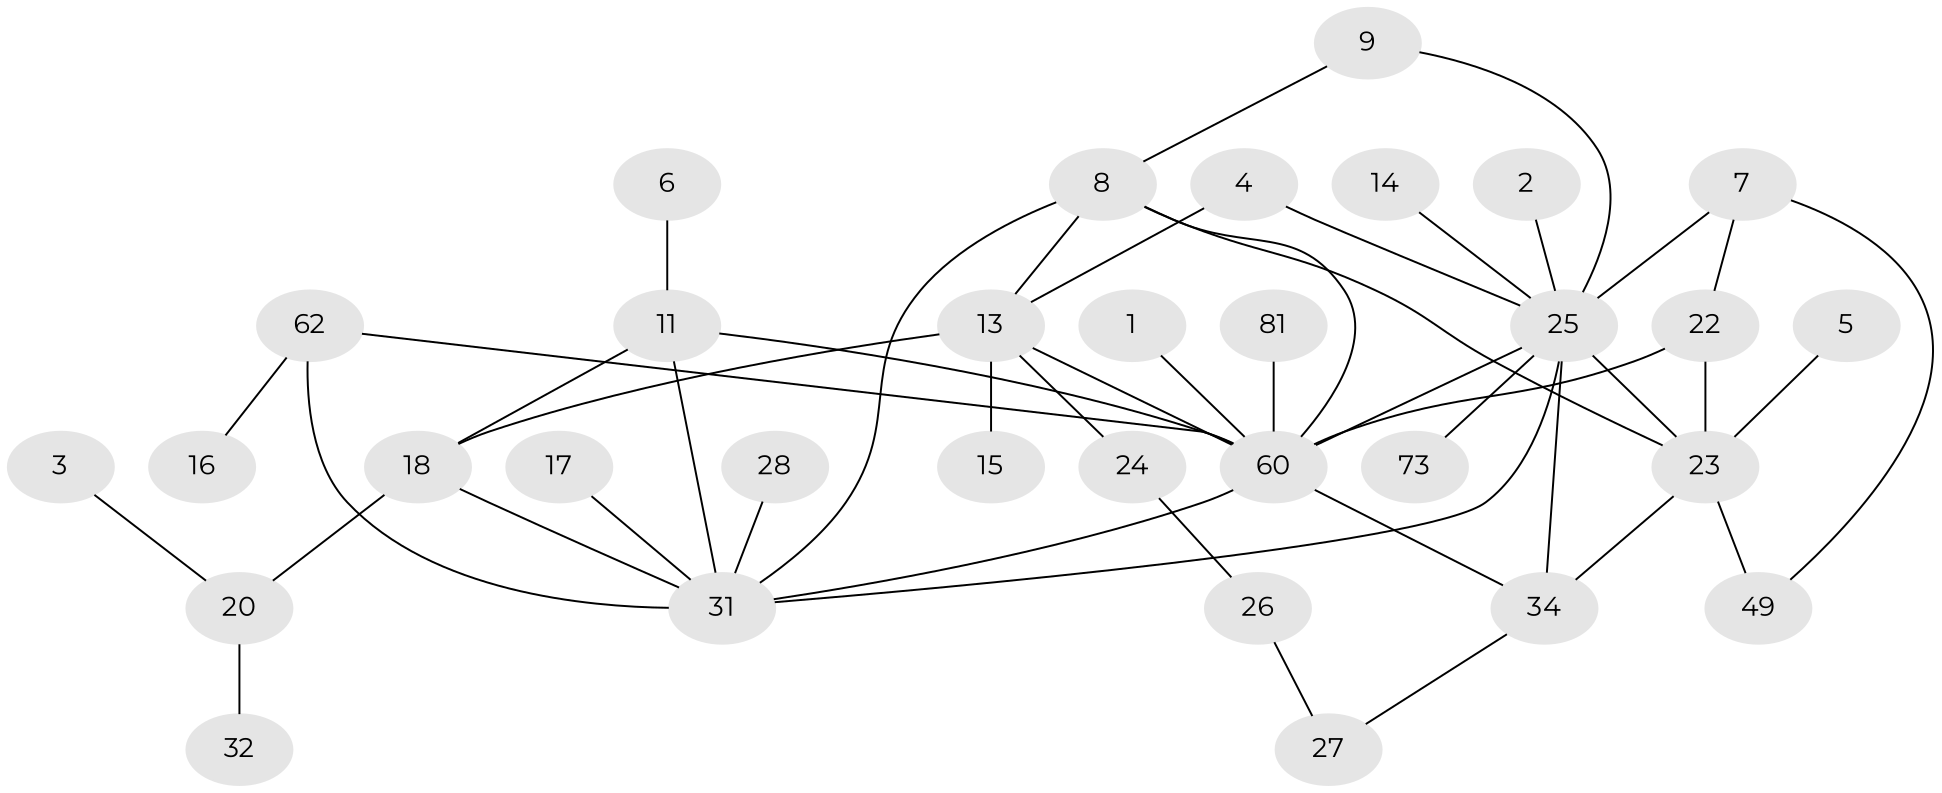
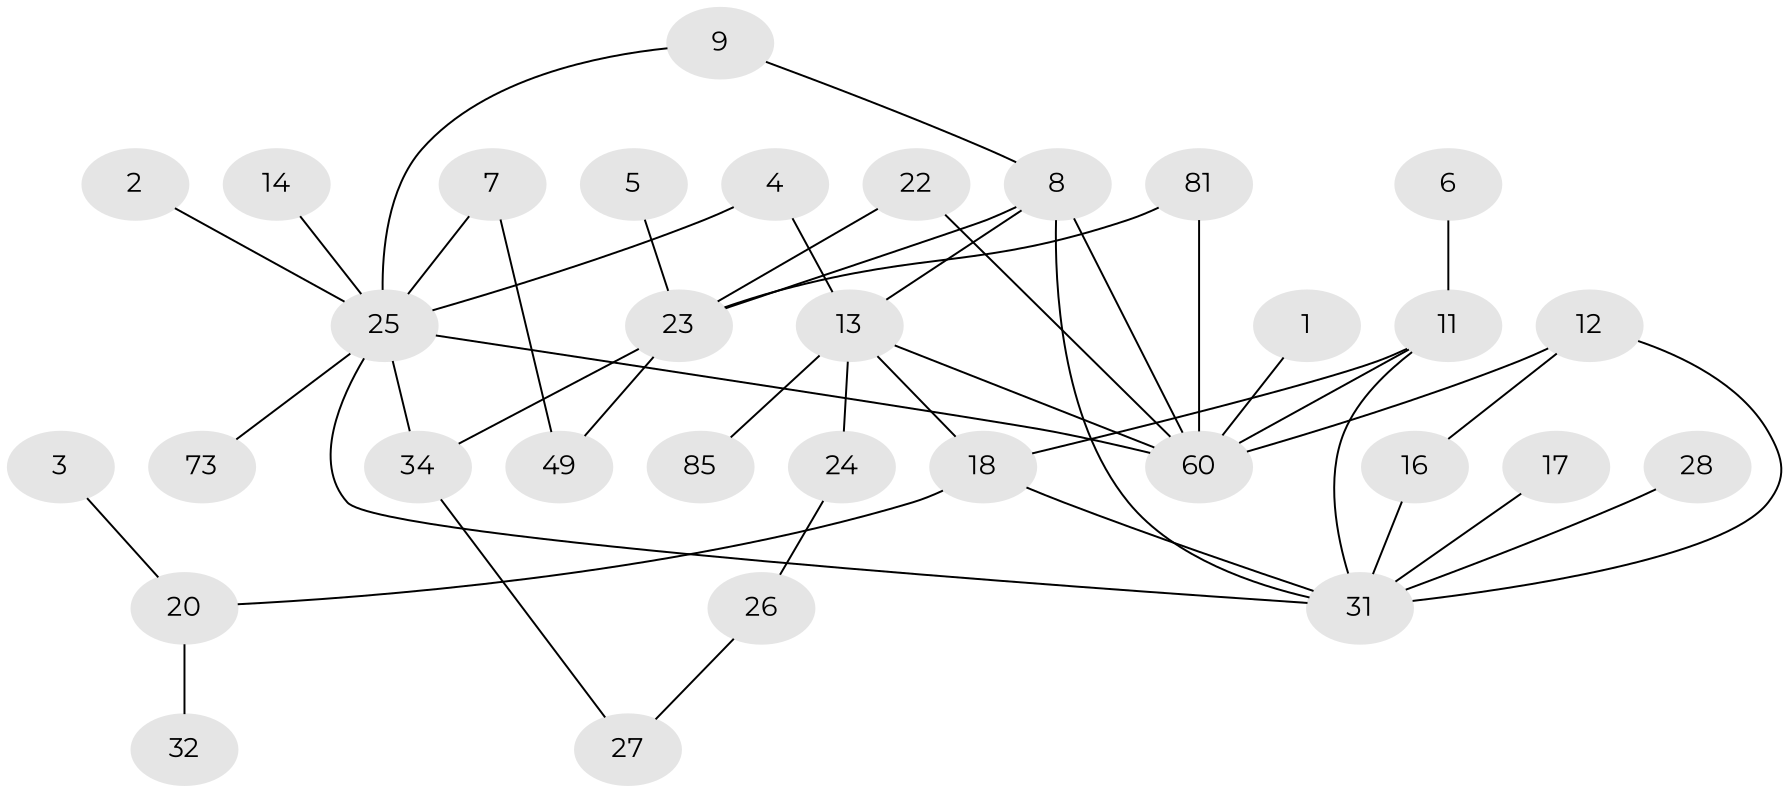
  graph {
    fontname=Montserrat
    node [color=gray90 fontname=Montserrat style=filled]
    edge [fontname=Montserrat weight=1.0]
    n1 [label=60]
    1
    31
    34
    2
    25
    n7 [label=73]
    3
    20
    32
    4
    13
    18
    24
-   15
+   15 [label=85]
    5
    23
    n18 [label=49]
    6
    11
    7
    22
    8
    9
    26
-   12 [label=62]
+   12
    16
    14
    17
    n30 [label=81]
    27
    28
-   n1 -- 31
-   n1 -- 34
+   16 -- 31
    1 -- n1
    34 -- 27
    2 -- 25
    25 -- n1
    25 -- 31
    25 -- 34
    25 -- n7
    3 -- 20
    20 -- 32
    4 -- 25
    4 -- 13
    13 -- n1
    13 -- 18
    13 -- 24
    13 -- 15
    18 -- 31
    18 -- 20
    24 -- 26
    5 -- 23
    23 -- 34
    23 -- n18
    6 -- 11
    11 -- n1
    11 -- 31
    11 -- 18
    7 -- 25
    7 -- n18
-   7 -- 22
    22 -- n1
    22 -- 23
    8 -- n1
    8 -- 31
    8 -- 13
    8 -- 23
    9 -- 25
    9 -- 8
    26 -- 27
    12 -- n1
    12 -- 31
    12 -- 16
    14 -- 25
    17 -- 31
    n30 -- n1
-   25 -- 23
+   n30 -- 23
    28 -- 31
  }
